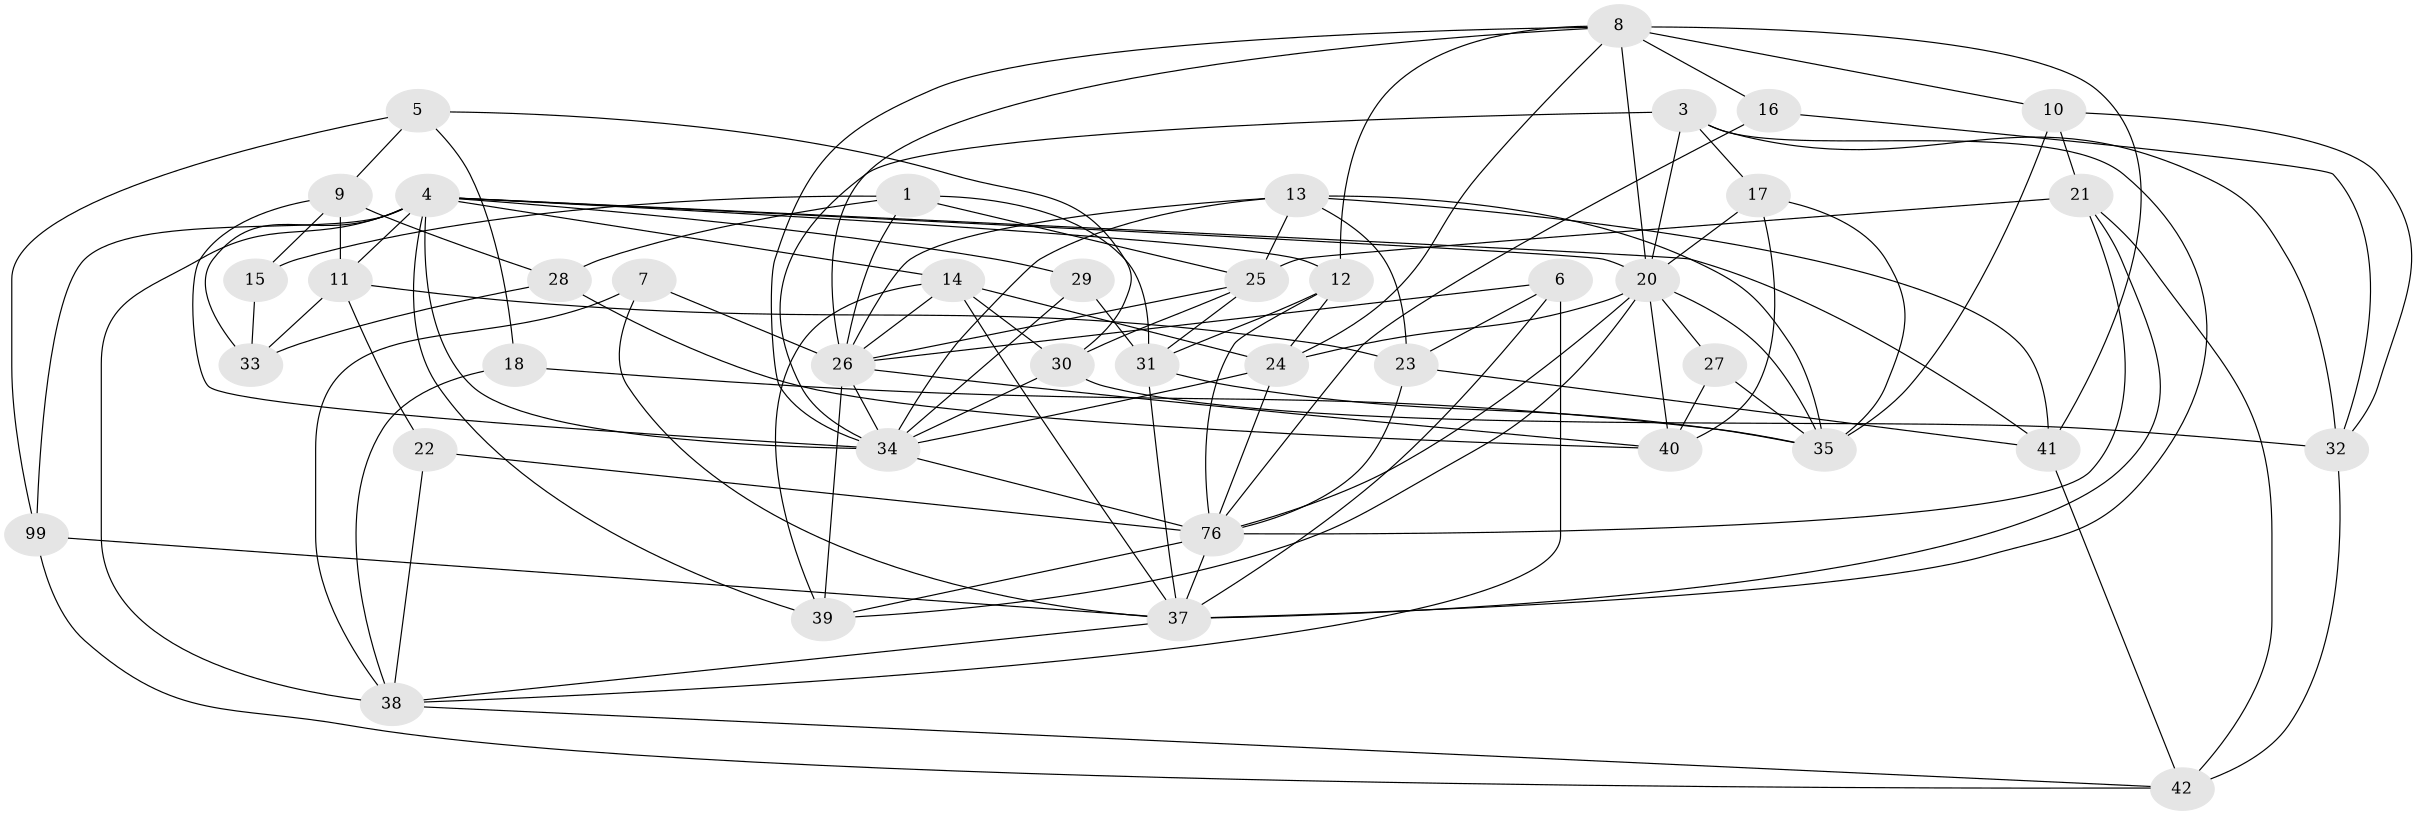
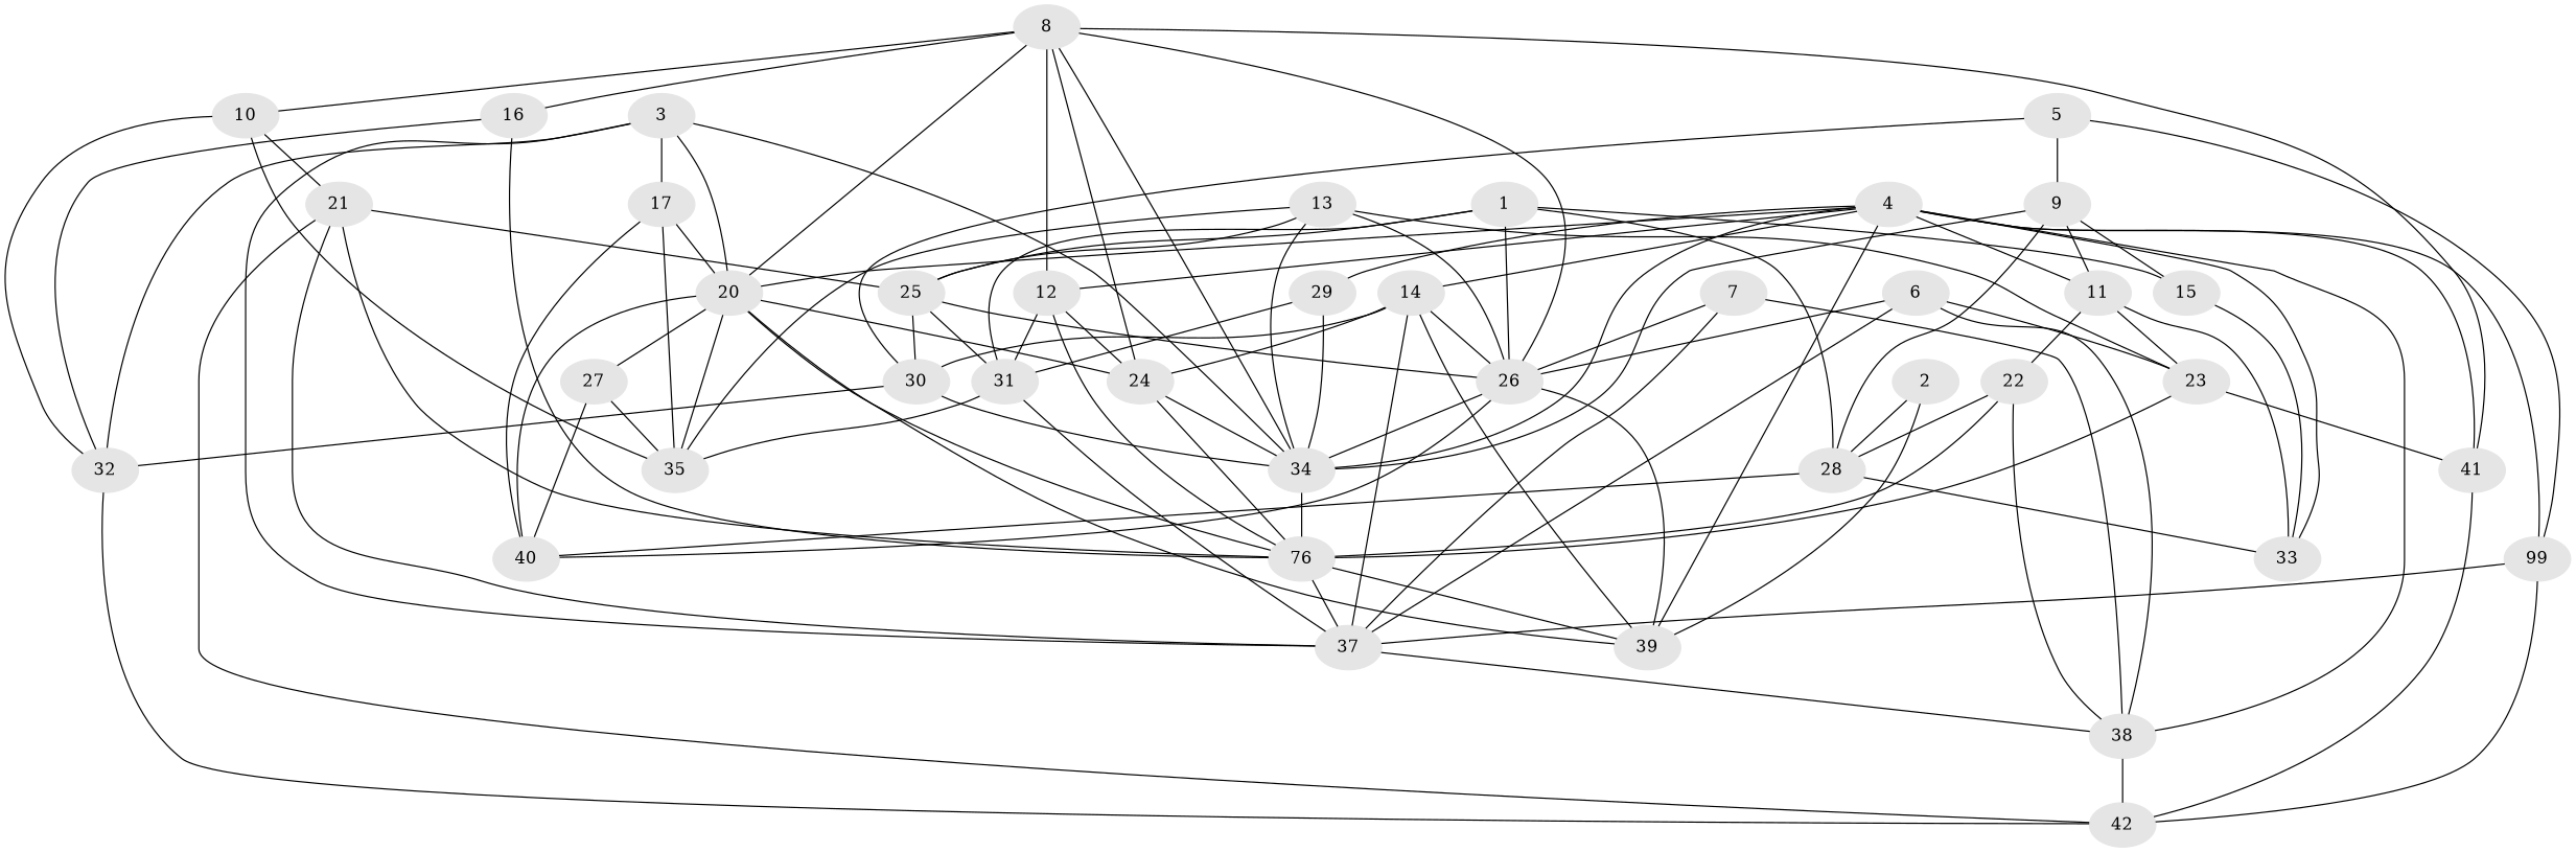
  graph {
    node [color=gray90 style=filled]
    edge [weight=1.0]
    1
    15
    25
    26
    28
    31
    33
    30
    39
    34
    40
    37
    35
+   2
    3
    17
    20
    32
    24
    n20 [label=76]
    27
    42
    38
    4
    12
    14
    n27 [label=99]
    29
    41
    11
    5
    9
-   18
    6
    23
    7
    8
    10
    16
    21
    22
    13
    1 -- 15
    1 -- 25
    1 -- 26
    1 -- 28
    1 -- 31
    15 -- 33
    25 -- 26
    25 -- 31
    25 -- 30
    26 -- 39
    26 -- 34
    26 -- 40
    28 -- 33
    28 -- 40
    31 -- 37
    31 -- 35
    30 -- 34
    30 -- 32
    34 -- n20
    37 -- 38
+   2 -- 28
+   2 -- 39
    3 -- 34
    3 -- 37
    3 -- 17
    3 -- 20
    3 -- 32
    17 -- 40
    17 -- 35
    17 -- 20
    20 -- 39
    20 -- 40
    20 -- 35
    20 -- 24
    20 -- n20
    20 -- 27
    32 -- 42
    24 -- 34
    24 -- n20
    n20 -- 39
    n20 -- 37 [weight=2.0]
    27 -- 40
    27 -- 35 [weight=2.0]
    38 -- 42
    4 -- 33
    4 -- 39
    4 -- 34
    4 -- 20
    4 -- 38 [weight=2.0]
    4 -- 12
    4 -- 14
    4 -- n27
    4 -- 29
    4 -- 41
    4 -- 11
    12 -- 31
    12 -- 24
    12 -- n20
    14 -- 26
    14 -- 30
    14 -- 39
    14 -- 37
    14 -- 24
    n27 -- 37
    n27 -- 42
    29 -- 31
    29 -- 34
    41 -- 42
    11 -- 33
    11 -- 23 [weight=2.0]
    11 -- 22
    5 -- 30
    5 -- n27
    5 -- 9
-   5 -- 18
    9 -- 15
    9 -- 28
    9 -- 34
    9 -- 11
-   18 -- 35
-   18 -- 38
    6 -- 26
    6 -- 37
    6 -- 38
    6 -- 23
    23 -- n20
    23 -- 41
    7 -- 26
    7 -- 37
    7 -- 38
    8 -- 26
    8 -- 34
    8 -- 20
    8 -- 24
    8 -- 12
    8 -- 41
    8 -- 10
    8 -- 16 [weight=2.0]
    10 -- 35
    10 -- 32
    10 -- 21
    16 -- 32
    16 -- n20
    21 -- 25 [weight=2.0]
    21 -- 37
    21 -- n20
    21 -- 42
+   22 -- 28
    22 -- n20
    22 -- 38
    13 -- 25
    13 -- 26
    13 -- 34
    13 -- 35 [weight=2.0]
-   13 -- 41
    13 -- 23
  }
